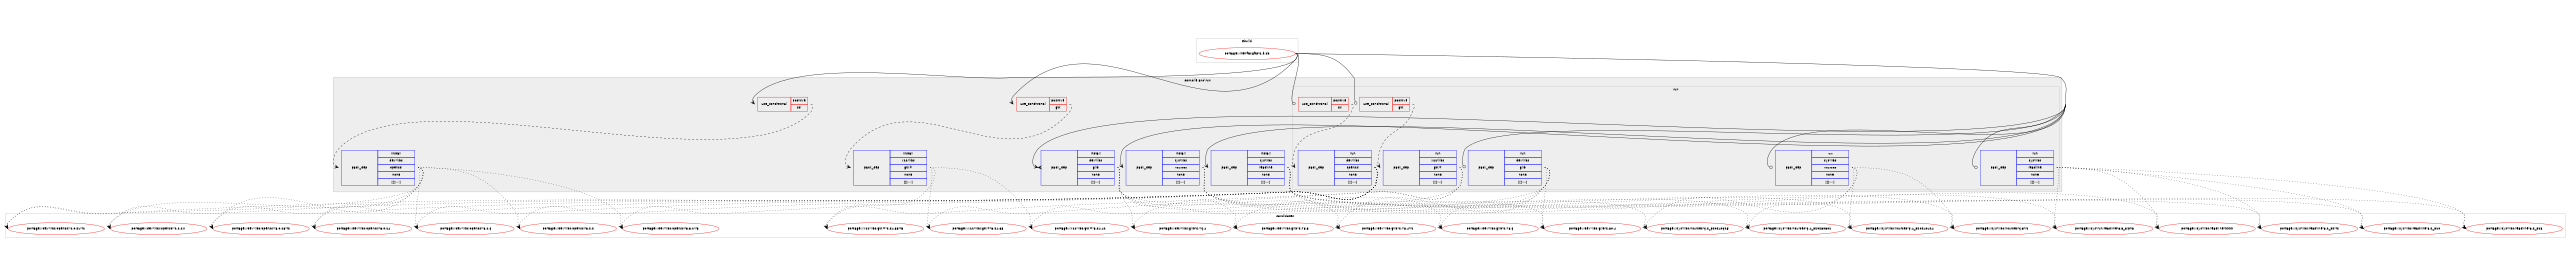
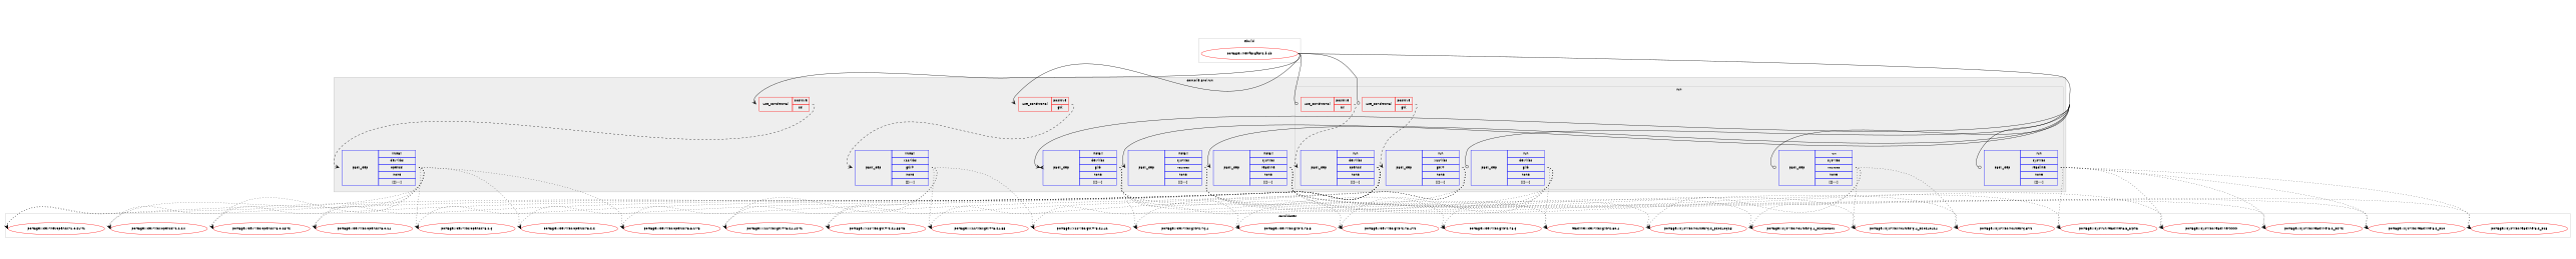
  digraph {
    compound=true
    concentrate=true
    fontname=Helvetica
    fontsize=10
    newrank=true
    rankdir=TB
    ranksep=1.5
    node [color=red fontname=Helvetica fontsize=10]
    edge [arrowhead=vee headport=w style=dotted tailport=e weight=100]
    n1 [label="portage://net-ftp/gftp-2.9.1b" width=4]
    n2 [color=blue label=<<TABLE BORDER="0" CELLBORDER="1" CELLSPACING="0" CELLPADDING="4" WIDTH="220"><TR><TD ROWSPAN="6" CELLPADDING="30">pack_dep</TD></TR><TR><TD WIDTH="110">install</TD></TR><TR><TD>x11-libs</TD></TR><TR><TD>gtk+</TD></TR><TR><TD>none</TD></TR><TR><TD>[[],,,,]</TD></TR></TABLE>> shape=none]
    n3 [label=<<TABLE BORDER="0" CELLBORDER="1" CELLSPACING="0" CELLPADDING="4"><TR><TD ROWSPAN="3" CELLPADDING="10">use_conditional</TD></TR><TR><TD>positive</TD></TR><TR><TD>gtk</TD></TR></TABLE>> shape=none]
    n4 [color=blue label=<<TABLE BORDER="0" CELLBORDER="1" CELLSPACING="0" CELLPADDING="4" WIDTH="220"><TR><TD ROWSPAN="6" CELLPADDING="30">pack_dep</TD></TR><TR><TD WIDTH="110">install</TD></TR><TR><TD>dev-libs</TD></TR><TR><TD>openssl</TD></TR><TR><TD>none</TD></TR><TR><TD>[[],,,,]</TD></TR></TABLE>> shape=none]
    n5 [label=<<TABLE BORDER="0" CELLBORDER="1" CELLSPACING="0" CELLPADDING="4"><TR><TD ROWSPAN="3" CELLPADDING="10">use_conditional</TD></TR><TR><TD>positive</TD></TR><TR><TD>ssl</TD></TR></TABLE>> shape=none]
    n6 [color=blue label=<<TABLE BORDER="0" CELLBORDER="1" CELLSPACING="0" CELLPADDING="4" WIDTH="220"><TR><TD ROWSPAN="6" CELLPADDING="30">pack_dep</TD></TR><TR><TD WIDTH="110">install</TD></TR><TR><TD>dev-libs</TD></TR><TR><TD>glib</TD></TR><TR><TD>none</TD></TR><TR><TD>[[],,,,]</TD></TR></TABLE>> shape=none]
    n7 [color=blue label=<<TABLE BORDER="0" CELLBORDER="1" CELLSPACING="0" CELLPADDING="4" WIDTH="220"><TR><TD ROWSPAN="6" CELLPADDING="30">pack_dep</TD></TR><TR><TD WIDTH="110">install</TD></TR><TR><TD>sys-libs</TD></TR><TR><TD>ncurses</TD></TR><TR><TD>none</TD></TR><TR><TD>[[],,,,]</TD></TR></TABLE>> shape=none]
    n8 [color=blue label=<<TABLE BORDER="0" CELLBORDER="1" CELLSPACING="0" CELLPADDING="4" WIDTH="220"><TR><TD ROWSPAN="6" CELLPADDING="30">pack_dep</TD></TR><TR><TD WIDTH="110">install</TD></TR><TR><TD>sys-libs</TD></TR><TR><TD>readline</TD></TR><TR><TD>none</TD></TR><TR><TD>[[],,,,]</TD></TR></TABLE>> shape=none]
    n9 [color=blue label=<<TABLE BORDER="0" CELLBORDER="1" CELLSPACING="0" CELLPADDING="4" WIDTH="220"><TR><TD ROWSPAN="6" CELLPADDING="30">pack_dep</TD></TR><TR><TD WIDTH="110">run</TD></TR><TR><TD>x11-libs</TD></TR><TR><TD>gtk+</TD></TR><TR><TD>none</TD></TR><TR><TD>[[],,,,]</TD></TR></TABLE>> shape=none]
    n10 [label=<<TABLE BORDER="0" CELLBORDER="1" CELLSPACING="0" CELLPADDING="4"><TR><TD ROWSPAN="3" CELLPADDING="10">use_conditional</TD></TR><TR><TD>positive</TD></TR><TR><TD>gtk</TD></TR></TABLE>> shape=none]
    n11 [color=blue label=<<TABLE BORDER="0" CELLBORDER="1" CELLSPACING="0" CELLPADDING="4" WIDTH="220"><TR><TD ROWSPAN="6" CELLPADDING="30">pack_dep</TD></TR><TR><TD WIDTH="110">run</TD></TR><TR><TD>dev-libs</TD></TR><TR><TD>openssl</TD></TR><TR><TD>none</TD></TR><TR><TD>[[],,,,]</TD></TR></TABLE>> shape=none]
    n12 [label=<<TABLE BORDER="0" CELLBORDER="1" CELLSPACING="0" CELLPADDING="4"><TR><TD ROWSPAN="3" CELLPADDING="10">use_conditional</TD></TR><TR><TD>positive</TD></TR><TR><TD>ssl</TD></TR></TABLE>> shape=none]
    n13 [color=blue label=<<TABLE BORDER="0" CELLBORDER="1" CELLSPACING="0" CELLPADDING="4" WIDTH="220"><TR><TD ROWSPAN="6" CELLPADDING="30">pack_dep</TD></TR><TR><TD WIDTH="110">run</TD></TR><TR><TD>dev-libs</TD></TR><TR><TD>glib</TD></TR><TR><TD>none</TD></TR><TR><TD>[[],,,,]</TD></TR></TABLE>> shape=none]
    n14 [color=blue label=<<TABLE BORDER="0" CELLBORDER="1" CELLSPACING="0" CELLPADDING="4" WIDTH="220"><TR><TD ROWSPAN="6" CELLPADDING="30">pack_dep</TD></TR><TR><TD WIDTH="110">run</TD></TR><TR><TD>sys-libs</TD></TR><TR><TD>ncurses</TD></TR><TR><TD>none</TD></TR><TR><TD>[[],,,,]</TD></TR></TABLE>> shape=none]
    n15 [color=blue label=<<TABLE BORDER="0" CELLBORDER="1" CELLSPACING="0" CELLPADDING="4" WIDTH="220"><TR><TD ROWSPAN="6" CELLPADDING="30">pack_dep</TD></TR><TR><TD WIDTH="110">run</TD></TR><TR><TD>sys-libs</TD></TR><TR><TD>readline</TD></TR><TR><TD>none</TD></TR><TR><TD>[[],,,,]</TD></TR></TABLE>> shape=none]
+   n16 [label="portage://x11-libs/gtk+-3.24.42-r1" width=4]
    n17 [label="portage://x11-libs/gtk+-3.24.41" width=4]
    n18 [label="portage://x11-libs/gtk+-3.24.35" width=4]
    n19 [label="portage://x11-libs/gtk+-2.24.33-r3" width=4]
    n20 [label="portage://dev-libs/openssl-3.3.1-r3" width=4]
    n21 [label="portage://dev-libs/openssl-3.2.2" width=4]
    n22 [label="portage://dev-libs/openssl-3.1.6" width=4]
    n23 [label="portage://dev-libs/openssl-3.0.14" width=4]
    n24 [label="portage://dev-libs/openssl-3.0.13-r2" width=4]
    n25 [label="portage://dev-libs/openssl-1.1.1w" width=4]
-   n26 [label="portage://dev-libs/openssl-1.0.2u-r1" width=4]
-   n27 [label="portage://dev-libs/glib-2.80.4" width=4]
+   n26 [label="portage://dev-net/openssl-1.0.2u-r1" width=4]
+   n27 [label="readline://dev-libs/glib-2.80.4" width=4]
    n28 [label="portage://dev-libs/glib-2.78.6" width=4]
    n29 [label="portage://dev-libs/glib-2.78.4-r1" width=4]
    n30 [label="portage://dev-libs/glib-2.78.3" width=4]
    n31 [label="portage://dev-libs/glib-2.76.4" width=4]
    n32 [label="portage://sys-libs/ncurses-6.2_p20240615" width=4]
    n33 [label="portage://sys-libs/ncurses-6.5-r1" width=4]
    n34 [label="portage://sys-libs/ncurses-6.4_p20240414" width=4]
    n35 [label="portage://sys-libs/ncurses-6.4_p20230301" width=4]
    n36 [label="portage://sys-libs/readline-9999" width=4]
    n37 [label="portage://sys-run/readline-8.3_alpha" width=4]
    n38 [label="portage://sys-libs/readline-8.2_p13" width=4]
    n39 [label="portage://sys-libs/readline-8.2_p10" width=4]
    n40 [label="portage://sys-libs/readline-8.1_p2-r2" width=4]
    subgraph cluster_1 {
      color=gray
      label=<<i>ebuild</i>>
      n1
    }
    subgraph cluster_2 {
      color=gray
      label=<<i>dependencies</i>>
      subgraph cluster_3 {
        color=gray
        fillcolor="#eeeeee"
        label=<<i>compile</i>>
        style=filled
        subgraph sub_4 {
          color=gray
          fillcolor="#eeeeee"
          label=<<i>compile</i>>
          style=filled
          n3
          subgraph sub_5 {
            color=gray
            fillcolor="#eeeeee"
            label=<<i>compile</i>>
            style=filled
            n2
          }
        }
        subgraph sub_6 {
          color=gray
          fillcolor="#eeeeee"
          label=<<i>compile</i>>
          style=filled
          n5
          subgraph sub_7 {
            color=gray
            fillcolor="#eeeeee"
            label=<<i>compile</i>>
            style=filled
            n4
          }
        }
        subgraph sub_8 {
          color=gray
          fillcolor="#eeeeee"
          label=<<i>compile</i>>
          style=filled
          n6
        }
        subgraph sub_9 {
          color=gray
          fillcolor="#eeeeee"
          label=<<i>compile</i>>
          style=filled
          n7
        }
        subgraph sub_10 {
          color=gray
          fillcolor="#eeeeee"
          label=<<i>compile</i>>
          style=filled
          n8
        }
      }
      subgraph cluster_11 {
        color=gray
        fillcolor="#eeeeee"
        label=<<i>compile and run</i>>
        style=filled
      }
      subgraph cluster_12 {
        color=gray
        fillcolor="#eeeeee"
        label=<<i>run</i>>
        style=filled
        subgraph sub_13 {
          color=gray
          fillcolor="#eeeeee"
          label=<<i>run</i>>
          style=filled
          n10
          subgraph sub_14 {
            color=gray
            fillcolor="#eeeeee"
            label=<<i>run</i>>
            style=filled
            n9
          }
        }
        subgraph sub_15 {
          color=gray
          fillcolor="#eeeeee"
          label=<<i>run</i>>
          style=filled
          n12
          subgraph sub_16 {
            color=gray
            fillcolor="#eeeeee"
            label=<<i>run</i>>
            style=filled
            n11
          }
        }
        subgraph sub_17 {
          color=gray
          fillcolor="#eeeeee"
          label=<<i>run</i>>
          style=filled
          n13
        }
        subgraph sub_18 {
          color=gray
          fillcolor="#eeeeee"
          label=<<i>run</i>>
          style=filled
          n14
        }
        subgraph sub_19 {
          color=gray
          fillcolor="#eeeeee"
          label=<<i>run</i>>
          style=filled
          n15
        }
      }
    }
    subgraph cluster_20 {
      color=gray
      label=<<i>candidates</i>>
      rank=same
      subgraph sub_21 {
        color=black
        label=<<i>candidates</i>>
        nodesep=1
        rank=same
+       n16
        n17
        n18
        n19
      }
      subgraph sub_22 {
        color=black
        label=<<i>candidates</i>>
        nodesep=1
        rank=same
        n20
        n21
        n22
        n23
        n24
        n25
        n26
      }
      subgraph sub_23 {
        color=black
        label=<<i>candidates</i>>
        nodesep=1
        rank=same
        n27
        n28
        n29
        n30
        n31
      }
      subgraph sub_24 {
        color=black
        label=<<i>candidates</i>>
        nodesep=1
        rank=same
        n32
        n33
        n34
        n35
      }
      subgraph sub_25 {
        color=black
        label=<<i>candidates</i>>
        nodesep=1
        rank=same
        n36
        n37
        n38
        n39
        n40
      }
      subgraph sub_26 {
        color=black
        label=<<i>candidates</i>>
        nodesep=1
        rank=same
+       n16
        n17
        n18
        n19
      }
      subgraph sub_27 {
        color=black
        label=<<i>candidates</i>>
        nodesep=1
        rank=same
        n20
        n21
        n22
        n23
        n24
        n25
        n26
      }
      subgraph sub_28 {
        color=black
        label=<<i>candidates</i>>
        nodesep=1
        rank=same
        n27
        n28
        n29
        n30
        n31
      }
      subgraph sub_29 {
        color=black
        label=<<i>candidates</i>>
        nodesep=1
        rank=same
        n32
        n33
        n34
        n35
      }
      subgraph sub_30 {
        color=black
        label=<<i>candidates</i>>
        nodesep=1
        rank=same
        n36
        n37
        n38
        n39
        n40
      }
    }
    n1 -> n3 [style=solid weight=20]
    n1 -> n5 [style=solid weight=20]
    n1 -> n6 [style=solid weight=20]
    n1 -> n7 [style=solid weight=20]
    n1 -> n8 [style=solid weight=20]
    n1 -> n10 [arrowhead=odot style=solid weight=20]
    n1 -> n12 [arrowhead=odot style=solid weight=20]
    n1 -> n13 [arrowhead=odot style=solid weight=20]
    n1 -> n14 [arrowhead=odot style=solid weight=20]
    n1 -> n15 [arrowhead=odot style=solid weight=20]
+   n2 -> n16
    n2 -> n17
    n2 -> n18
    n2 -> n19
    n3 -> n2 [style=dashed weight=20]
    n4 -> n20
    n4 -> n21
    n4 -> n22
    n4 -> n23
    n4 -> n24
    n4 -> n25
    n4 -> n26
    n5 -> n4 [style=dashed weight=20]
    n6 -> n27
    n6 -> n28
    n6 -> n29
    n6 -> n30
    n6 -> n31
    n7 -> n32
    n7 -> n33
    n7 -> n34
    n7 -> n35
    n8 -> n36
    n8 -> n37
    n8 -> n38
    n8 -> n39
    n8 -> n40
+   n9 -> n16
    n9 -> n17
    n9 -> n18
    n9 -> n19
    n10 -> n9 [style=dashed weight=20]
    n11 -> n20
    n11 -> n21
    n11 -> n22
    n11 -> n23
    n11 -> n24
    n11 -> n25
    n11 -> n26
    n12 -> n11 [style=dashed weight=20]
    n13 -> n27
    n13 -> n28
    n13 -> n29
    n13 -> n30
    n13 -> n31
    n14 -> n32
    n14 -> n33
    n14 -> n34
    n14 -> n35
    n15 -> n36
    n15 -> n37
    n15 -> n38
    n15 -> n39
    n15 -> n40
  }
